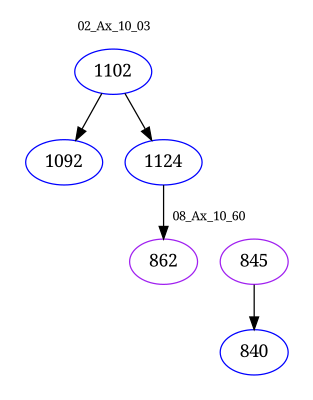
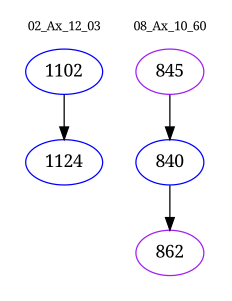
  digraph {
    fontname="Noto Serif"
    node [color=blue fontname="Noto Serif"]
    edge [color=black fontname="Noto Serif"]
    n1 [label=1102]
-   n2 [label=1092]
    n3 [label=1124]
    n4 [color=purple label=845]
    n5 [label=840]
    n6 [color=purple label=862]
    subgraph cluster_1 {
      color=white
      fontsize=10
-     label="02_Ax_10_03"
+     label="02_Ax_12_03"
      n1
-     n2
      n3
    }
    subgraph cluster_2 {
      color=white
      fontsize=10
      label="08_Ax_10_60"
      n4
      n5
      n6
    }
-   n1 -> n2
    n1 -> n3
    n4 -> n5
-   n3 -> n6
+   n5 -> n6
  }
